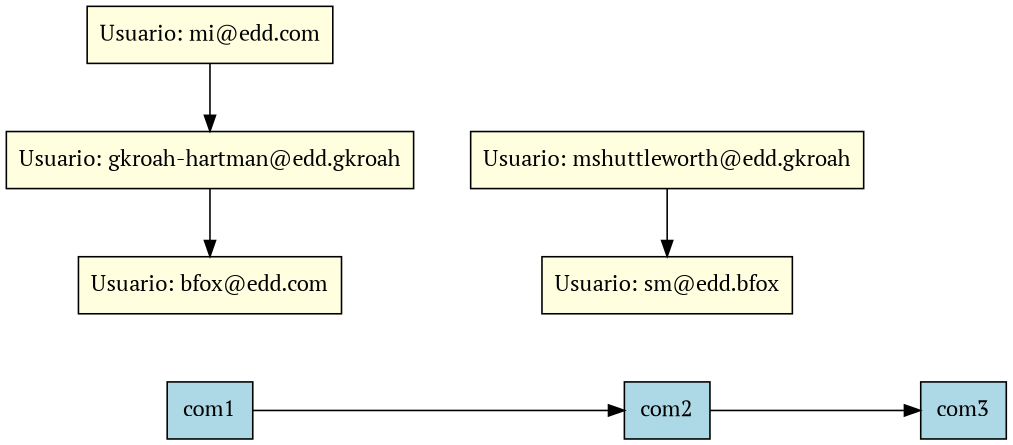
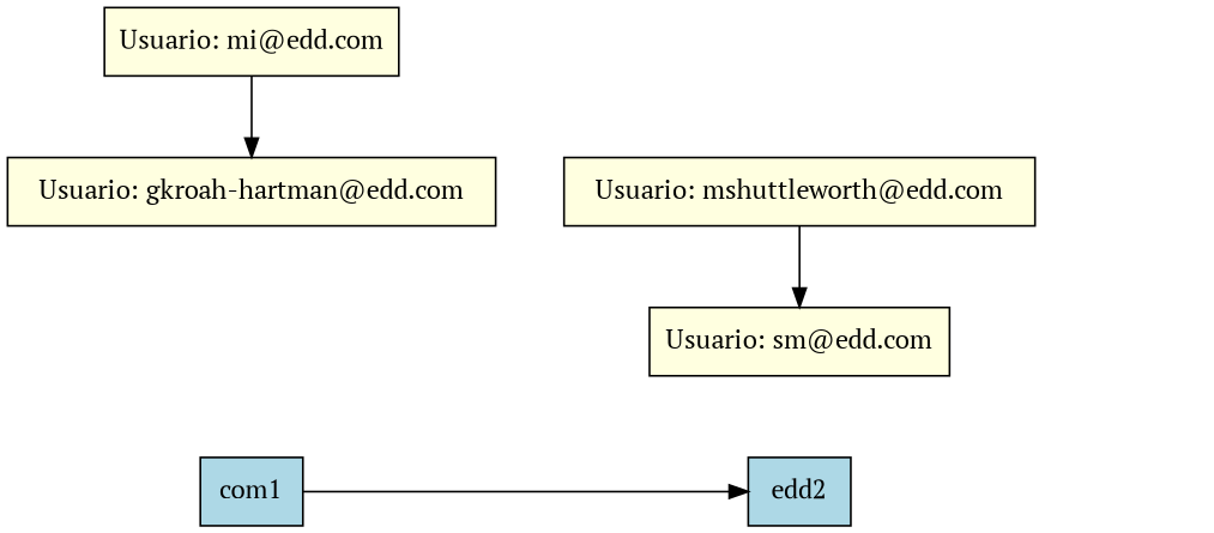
  digraph {
    fontname="PT Serif"
    nodesep=0.6
    rankdir=LR
    node [fillcolor=lightyellow fontname="PT Serif" shape=box style=filled]
    edge [arrowhead=normal fontname="PT Serif"]
    n1 [fillcolor=lightblue label=com1]
    n2 [label="Usuario: mi@edd.com"]
-   n3 [label="Usuario: gkroah-hartman@edd.gkroah"]
-   n4 [label="Usuario: bfox@edd.com"]
-   n5 [fillcolor=lightblue label=com2]
-   n6 [label="Usuario: mshuttleworth@edd.gkroah"]
-   n7 [label="Usuario: sm@edd.bfox"]
-   n8 [fillcolor=lightblue label=com3]
+   n3 [label="Usuario: gkroah-hartman@edd.com"]
+   n5 [fillcolor=lightblue label=edd2]
+   n6 [label="Usuario: mshuttleworth@edd.com"]
+   n7 [label="Usuario: sm@edd.com"]
    subgraph sub_1 {
      rank=same
      n1
      n2
      n3
-     n4
    }
    subgraph sub_2 {
      rank=same
      n5
      n6
      n7
    }
    n1 -> n5
    n2 -> n3
-   n3 -> n4
-   n5 -> n8
    n6 -> n7
  }
